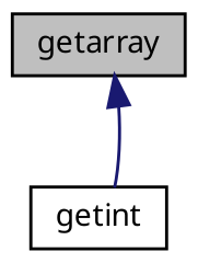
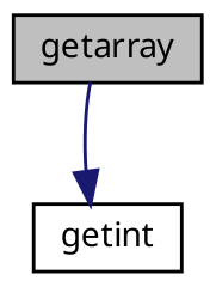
  digraph {
    rankdir=TB
    fontname="Noto Sans"
    node [color=black fontname="Noto Sans" fontsize=10 shape=record style=filled]
    n1 [fillcolor=grey75 fontcolor=black height=0.2 label=getarray width=0.4]
    n2 [fillcolor=white height=0.2 label=getint width=0.4]
-   n2 -> n1 [color=midnightblue fontname="Noto Sans" fontsize=10 labelfontname=Helvetica labelfontsize=10 style=solid]
+   n1 -> n2 [color=midnightblue fontname="Noto Sans" fontsize=10 labelfontname=Helvetica labelfontsize=10 style=solid]
  }
